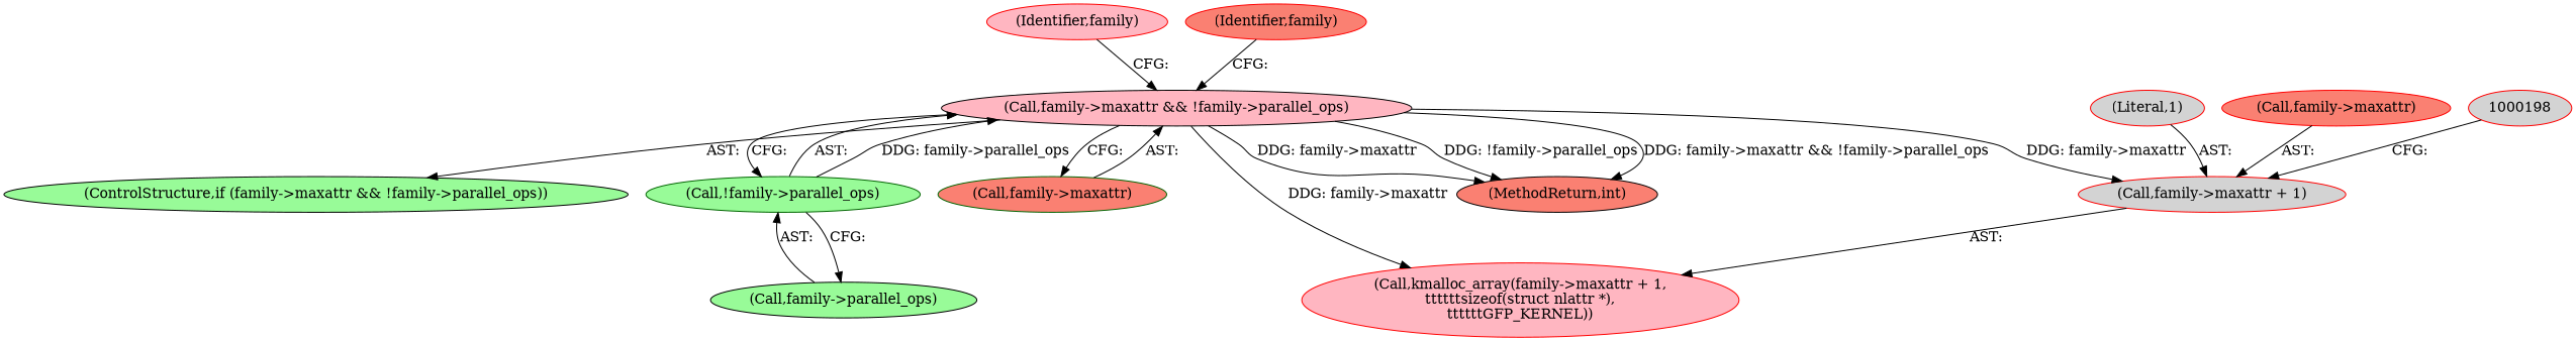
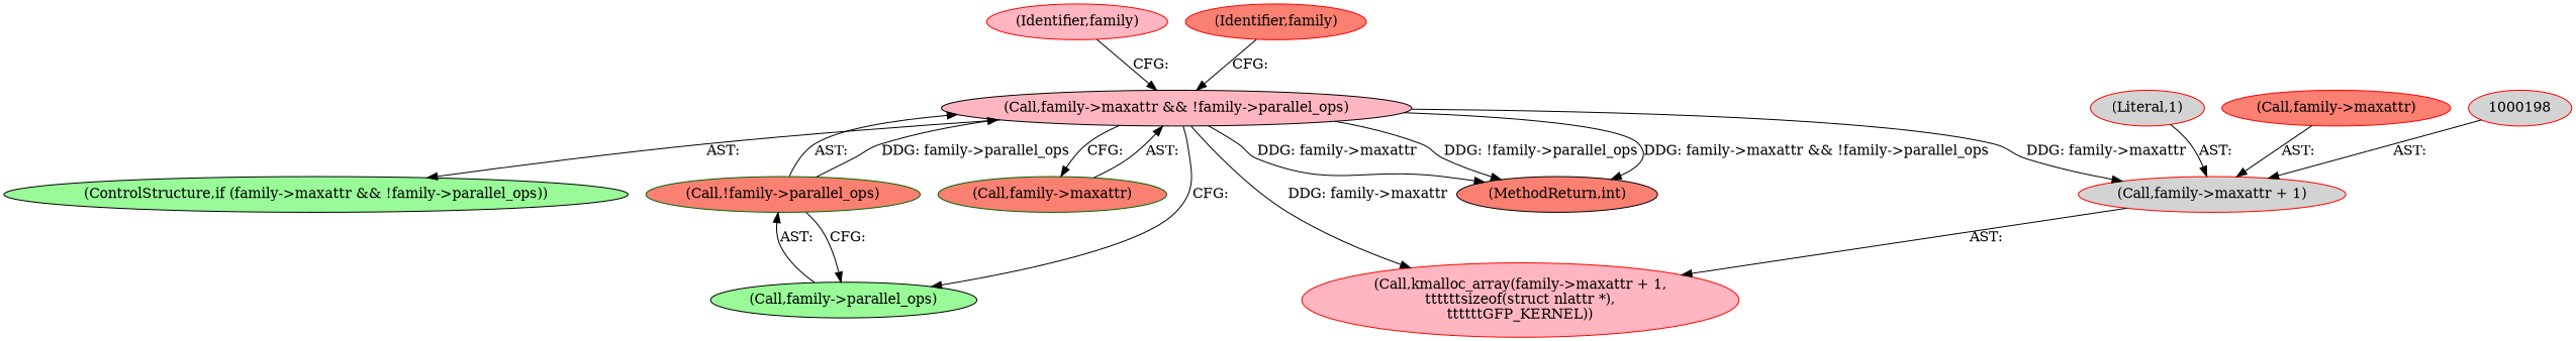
  digraph {
    node [color=red fillcolor=salmon style=filled]
    n1 [fillcolor=lightgrey label="(Call,family->maxattr + 1)"]
    n2 [fillcolor=lightpink label="(Call,kmalloc_array(family->maxattr + 1,\n\t\t\t\t\t\tsizeof(struct nlattr *),\n\t\t\t\t\t\tGFP_KERNEL))"]
    n3 [fillcolor=lightgrey label="(Literal,1)"]
    n4 [color=black label="(MethodReturn,int)"]
    n5 [color=black fillcolor=lightpink label="(Call,family->maxattr && !family->parallel_ops)"]
-   n6 [color=darkgreen fillcolor=palegreen label="(Call,!family->parallel_ops)"]
+   n6 [color=darkgreen label="(Call,!family->parallel_ops)"]
    n7 [color=black fillcolor=palegreen label="(ControlStructure,if (family->maxattr && !family->parallel_ops))"]
    n8 [color=darkgreen label="(Call,family->maxattr)"]
    n9 [color=black fillcolor=palegreen label="(Call,family->parallel_ops)"]
    n10 [fillcolor=lightpink label="(Identifier,family)"]
    n11 [label="(Identifier,family)"]
    n12 [label="(Call,family->maxattr)"]
    1000198 [fillcolor=lightgrey]
    n1 -> n2 [label="AST: "]
    n3 -> n1 [label="AST: "]
    n5 -> n1 [label="DDG: family->maxattr"]
    n5 -> n2 [label="DDG: family->maxattr"]
    n5 -> n4 [label="DDG: !family->parallel_ops"]
    n5 -> n4 [label="DDG: family->maxattr && !family->parallel_ops"]
    n5 -> n4 [label="DDG: family->maxattr"]
-   n5 -> n6 [label="CFG: "]
+   n5 -> n9 [label="CFG: "]
    n5 -> n7 [label="AST: "]
    n5 -> n8 [label="CFG: "]
    n6 -> n5 [label="AST: "]
    n6 -> n5 [label="DDG: family->parallel_ops"]
    n6 -> n9 [label="CFG: "]
    n8 -> n5 [label="AST: "]
    n9 -> n6 [label="AST: "]
    n10 -> n5 [label="CFG: "]
    n11 -> n5 [label="CFG: "]
    n12 -> n1 [label="AST: "]
-   1000198 -> n1 [label="CFG: "]
+   1000198 -> n1 [label="AST: "]
  }
